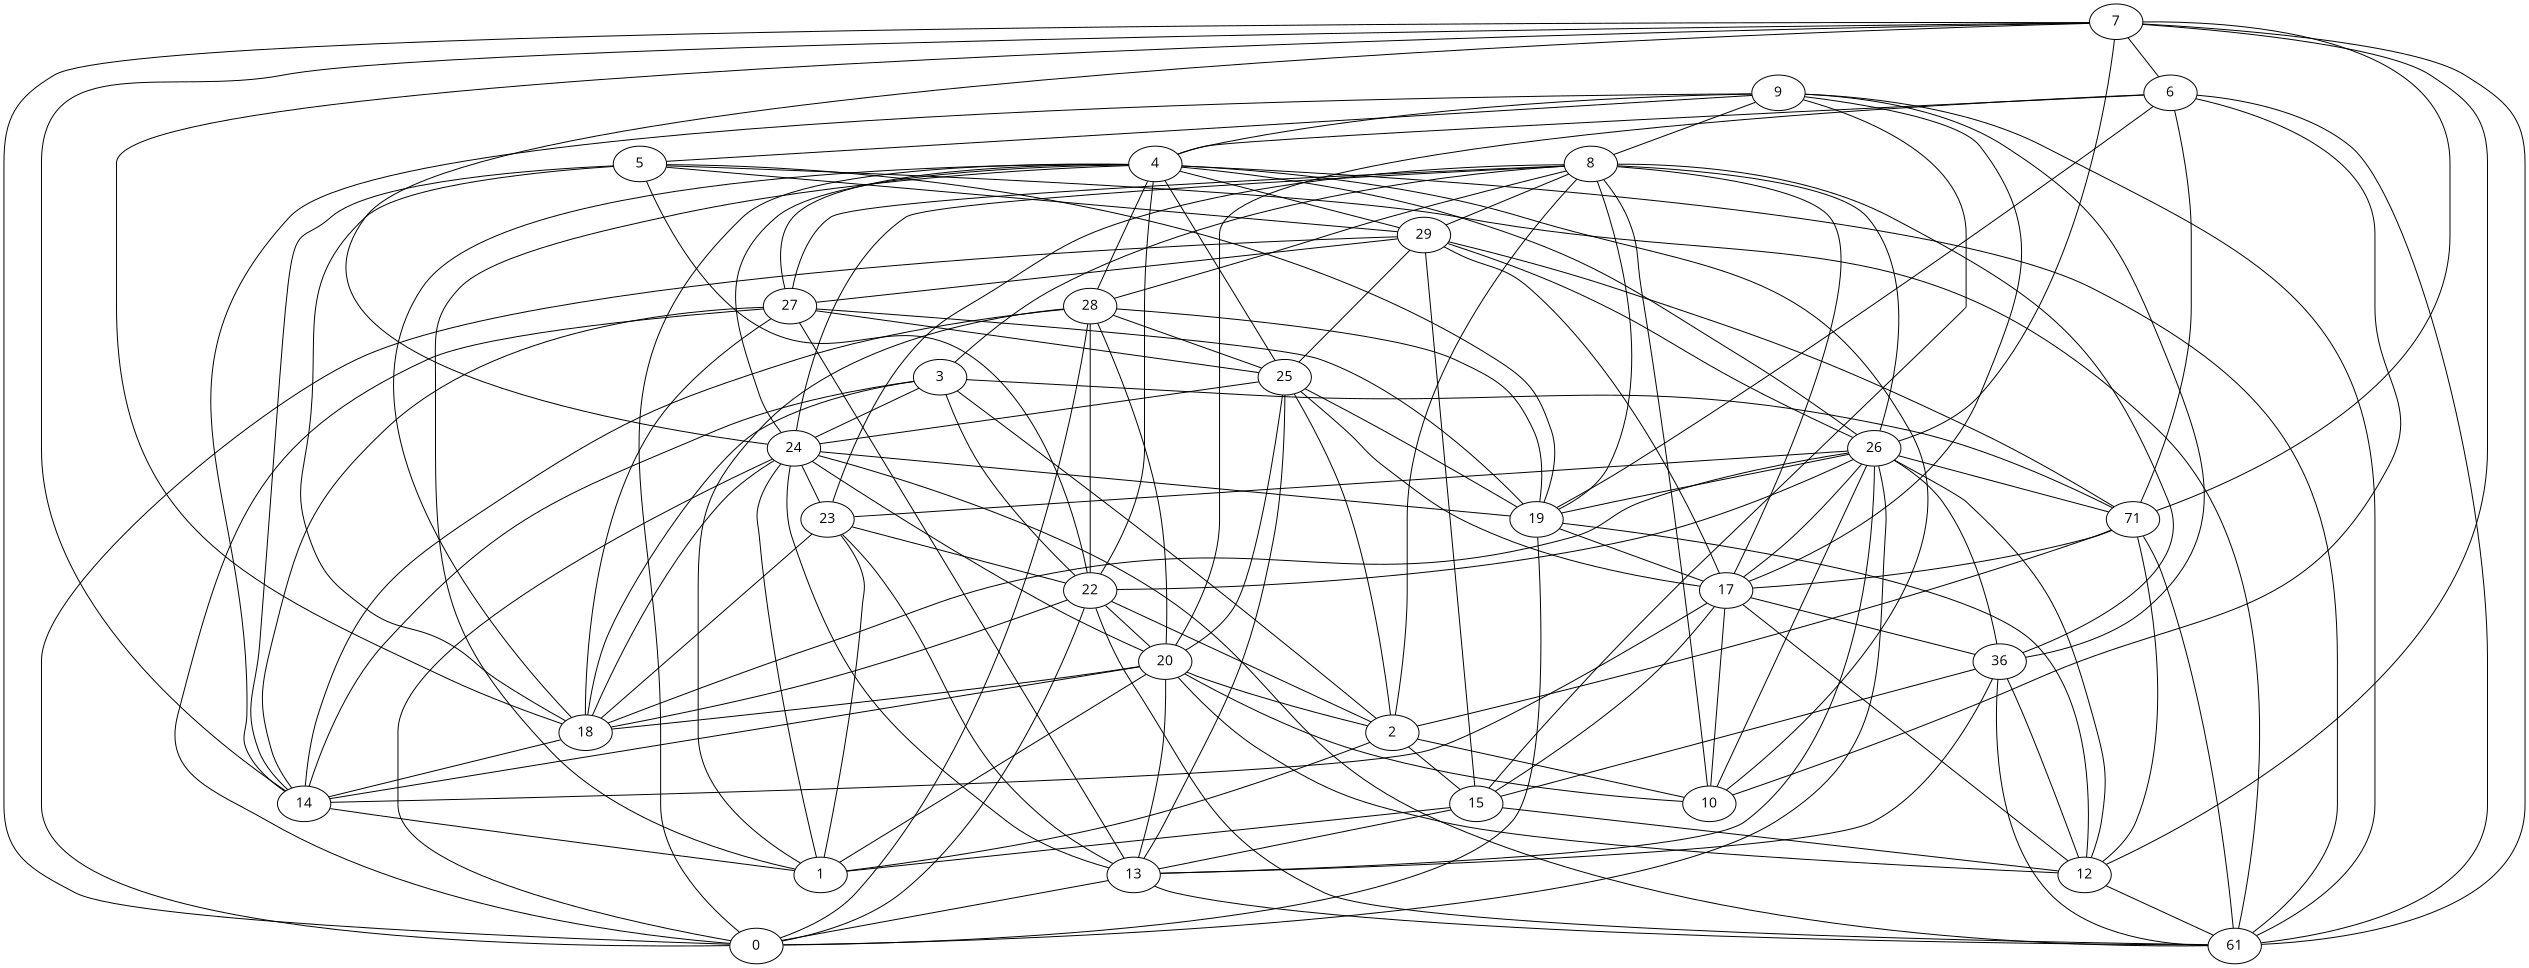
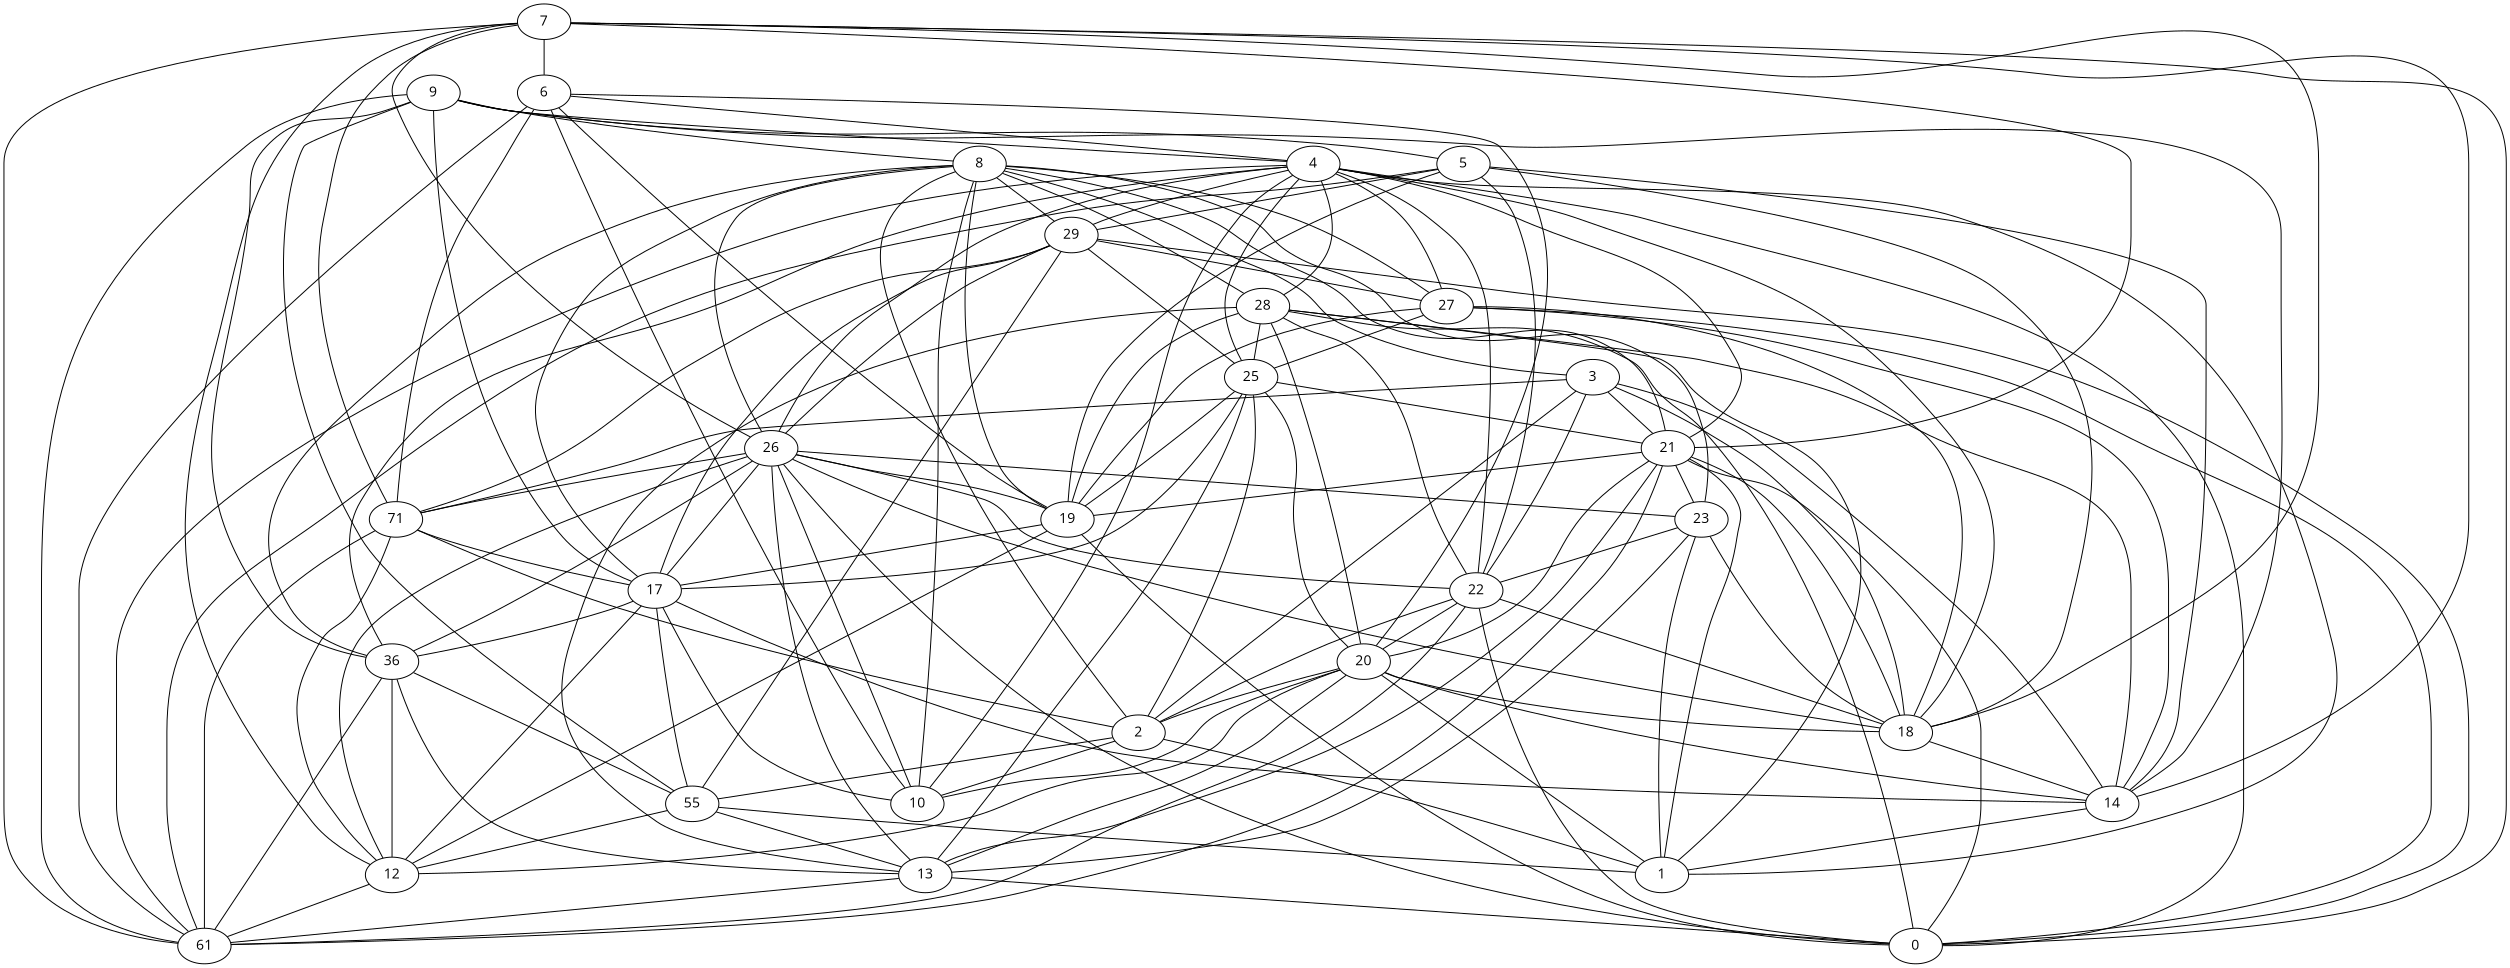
  digraph {
    fontname="Open Sans"
    node [fontname="Open Sans"]
    edge [color=black dir=none fontname="Open Sans"]
    27
    14
    25
    0
    18
    19
    1
    17
    13
    20
    2
-   24
+   24 [label=21]
    29
    26
-   15
+   15 [label=55]
    n16 [label=71]
    12
    n18 [label=36]
    10
    23
    22
    n22 [label=61]
    9
    8
    4
    5
    28
    3
    7
    6
    subgraph sub_1 {
      27
      14
      25
      0
      18
      19
      1
      17
      13
      20
      2
      24
      29
      26
      15
      n16
      12
      n18
      10
      23
      22
      n22
      9
      8
      4
      5
      28
      3
      7
      6
    }
    27 -> 14
    27 -> 25
    27 -> 0
    27 -> 18
    27 -> 19
    14 -> 1
    25 -> 19
    25 -> 17
    25 -> 13
    25 -> 20
    25 -> 2
    25 -> 24
    18 -> 14
    19 -> 0
    19 -> 17
    19 -> 12
    17 -> 14
    17 -> 15
    17 -> 12
    17 -> n18
    17 -> 10
    13 -> 0
    13 -> n22
    20 -> 14
    20 -> 18
    20 -> 1
    20 -> 13
    20 -> 2
    20 -> 12
    20 -> 10
    2 -> 1
    2 -> 15
    2 -> 10
    24 -> 0
    24 -> 18
    24 -> 19
    24 -> 1
    24 -> 13
    24 -> 20
    24 -> 23
    24 -> n22
    29 -> 27
    29 -> 25
    29 -> 0
    29 -> 17
    29 -> 26
    29 -> 15
    29 -> n16
    26 -> 0
    26 -> 18
    26 -> 19
    26 -> 17
    26 -> 13
    26 -> n16
    26 -> 12
    26 -> n18
    26 -> 10
    26 -> 23
    26 -> 22
    15 -> 1
    15 -> 13
    15 -> 12
    n16 -> 17
    n16 -> 2
    n16 -> 12
    n16 -> n22
    12 -> n22
    n18 -> 13
    n18 -> 15
    n18 -> 12
    n18 -> n22
    23 -> 18
    23 -> 1
    23 -> 13
    23 -> 22
    22 -> 0
    22 -> 18
    22 -> 20
    22 -> 2
    22 -> n22
    9 -> 14
    9 -> 17
    9 -> 15
    9 -> n18
    9 -> n22
    9 -> 8
    9 -> 4
    9 -> 5
    8 -> 27
    8 -> 19
    8 -> 17
    8 -> 2
    8 -> 24
    8 -> 29
    8 -> 26
    8 -> n18
    8 -> 10
    8 -> 23
    8 -> 28
    8 -> 3
    4 -> 27
    4 -> 25
    4 -> 0
    4 -> 18
    4 -> 1
    4 -> 24
    4 -> 29
    4 -> 26
+   4 -> n18
    4 -> 10
    4 -> 22
    4 -> n22
    4 -> 28
    5 -> 14
    5 -> 18
    5 -> 19
    5 -> 29
    5 -> 22
    5 -> n22
    28 -> 14
    28 -> 25
    28 -> 0
    28 -> 19
    28 -> 1
-   27 -> 13
+   28 -> 13
    28 -> 20
    28 -> 22
    3 -> 14
    3 -> 18
    3 -> 2
    3 -> 24
    3 -> n16
    3 -> 22
    7 -> 14
    7 -> 0
    7 -> 18
    7 -> 24
    7 -> 26
    7 -> n16
    7 -> 12
    7 -> n22
    7 -> 6
    6 -> 19
    6 -> 20
    6 -> n16
    6 -> 10
    6 -> n22
    6 -> 4
  }
